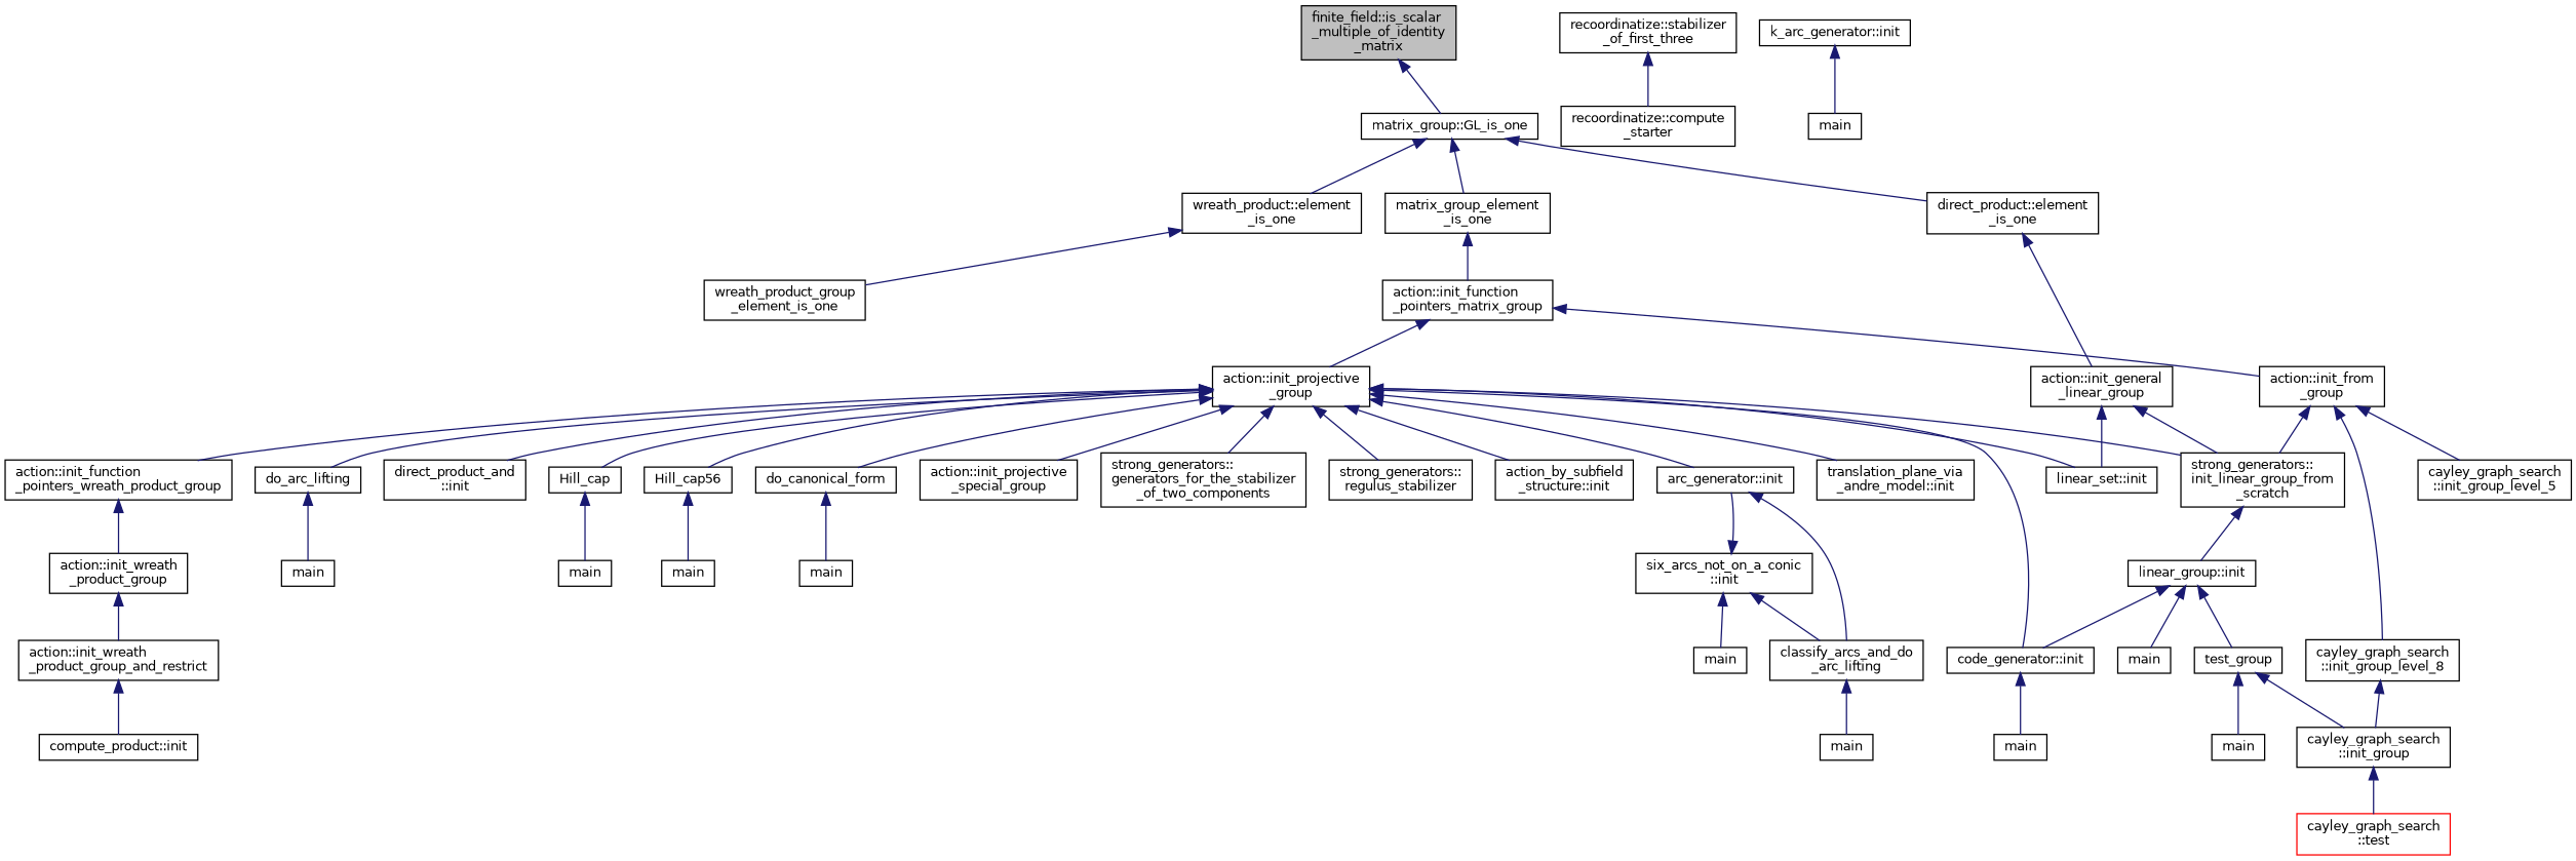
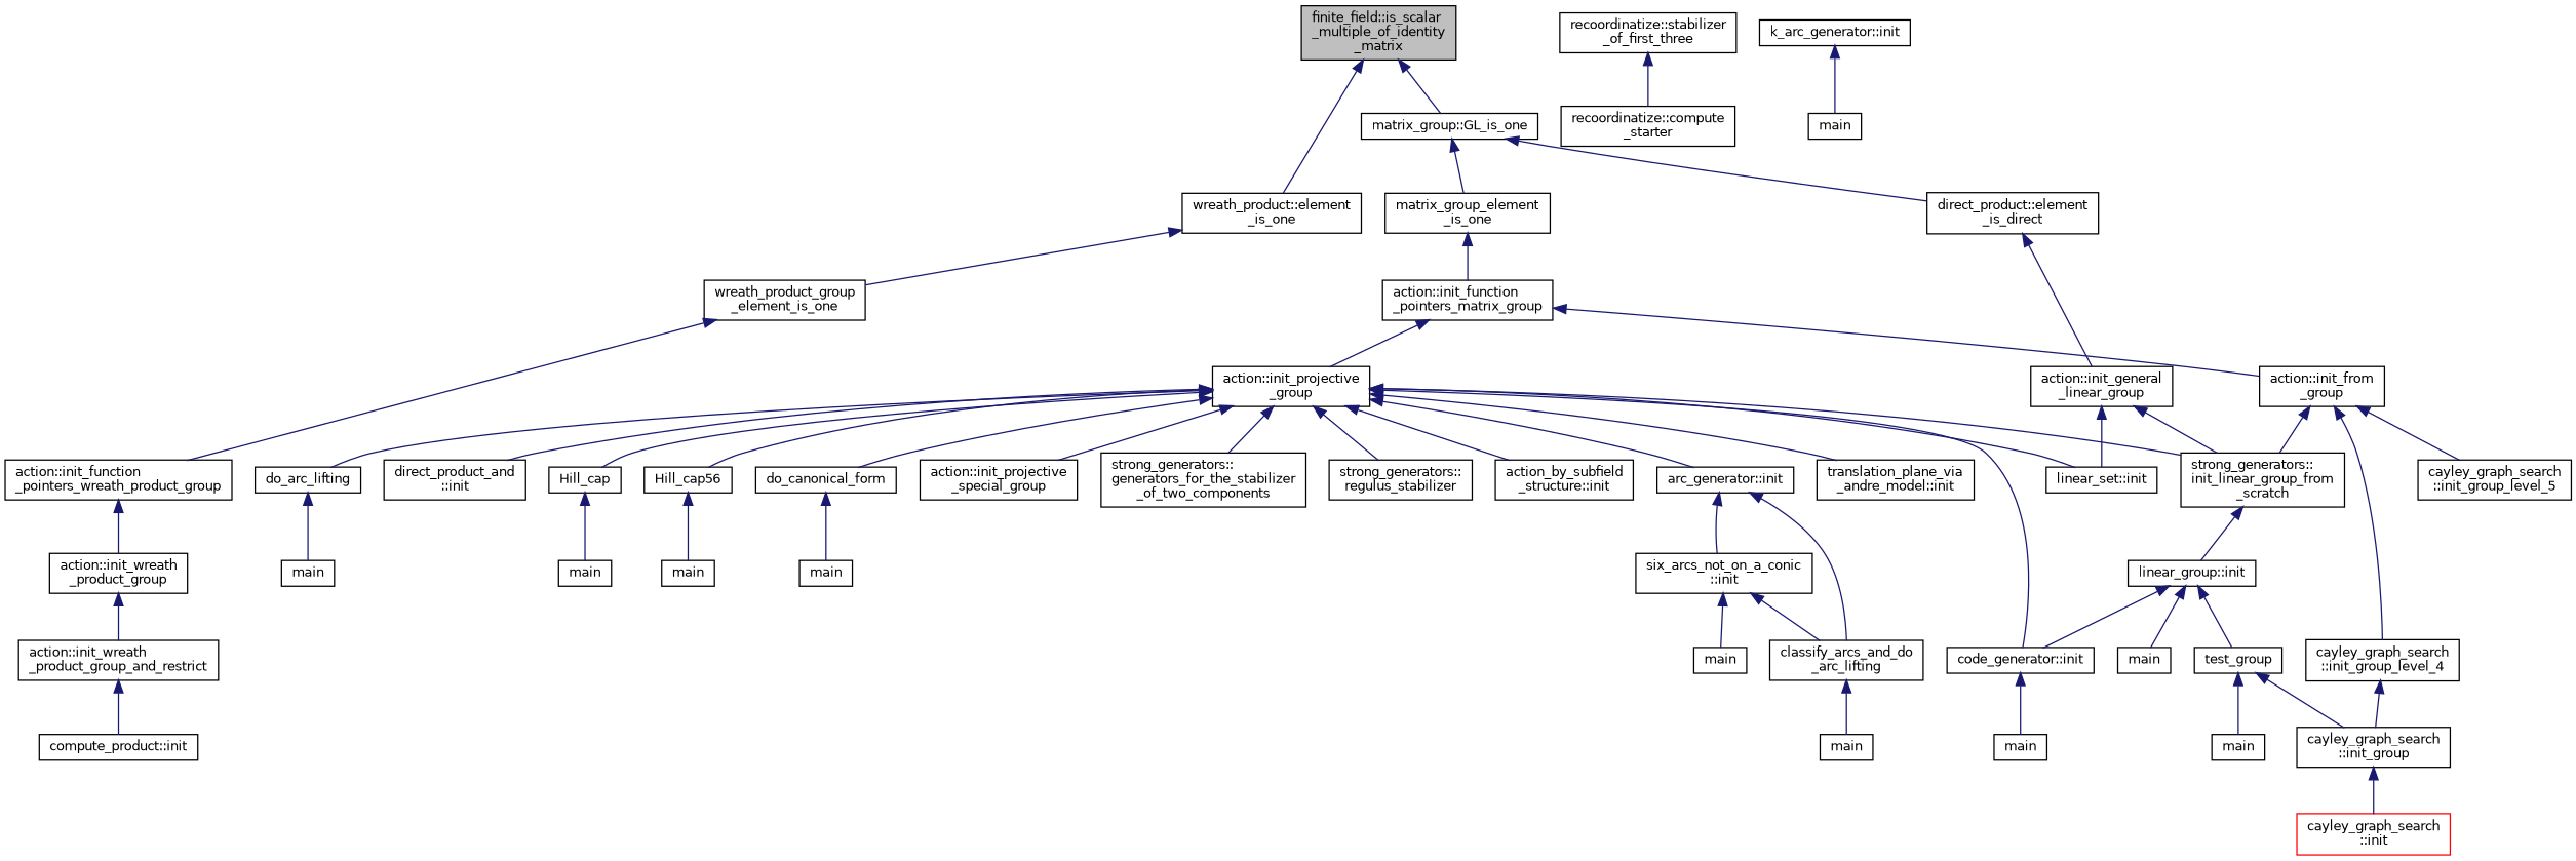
  digraph {
    rankdir=TB
    node [color=black fillcolor=white fontname=Helvetica fontsize=10 shape=record style=filled]
    edge [color=midnightblue dir=back fontname=Helvetica fontsize=10 labelfontname=Helvetica labelfontsize=10 style=solid]
    n1 [fillcolor=grey75 fontcolor=black height=0.2 label="finite_field::is_scalar\l_multiple_of_identity\l_matrix" width=0.4]
    n2 [height=0.2 label="wreath_product::element\l_is_one" width=0.4]
    n3 [height=0.2 label="matrix_group::GL_is_one" width=0.4]
    n4 [height=0.2 label="wreath_product_group\l_element_is_one" width=0.4]
-   n5 [height=0.2 label="direct_product::element\l_is_one" width=0.4]
+   n5 [height=0.2 label="direct_product::element\l_is_direct" width=0.4]
    n6 [height=0.2 label="matrix_group_element\l_is_one" width=0.4]
    n7 [height=0.2 label="action::init_function\l_pointers_wreath_product_group" width=0.4]
    n8 [height=0.2 label="action::init_wreath\l_product_group" width=0.4]
    n9 [height=0.2 label="action::init_wreath\l_product_group_and_restrict" width=0.4]
    n10 [height=0.2 label="compute_product::init" width=0.4]
    n11 [height=0.2 label="action::init_general\l_linear_group" width=0.4]
    n12 [height=0.2 label="action::init_function\l_pointers_matrix_group" width=0.4]
    n13 [height=0.2 label="action::init_projective\l_group" width=0.4]
    n14 [height=0.2 label="action::init_from\l_group" width=0.4]
    n15 [height=0.2 label=do_arc_lifting width=0.4]
    n16 [height=0.2 label="code_generator::init" width=0.4]
    n17 [height=0.2 label="direct_product_and\l::init" width=0.4]
    n18 [height=0.2 label=Hill_cap width=0.4]
    n19 [height=0.2 label="linear_set::init" width=0.4]
    n20 [height=0.2 label=Hill_cap56 width=0.4]
    n21 [height=0.2 label=do_canonical_form width=0.4]
    n22 [height=0.2 label="action::init_projective\l_special_group" width=0.4]
    n23 [height=0.2 label="strong_generators::\linit_linear_group_from\l_scratch" width=0.4]
    n24 [height=0.2 label="strong_generators::\lgenerators_for_the_stabilizer\l_of_two_components" width=0.4]
    n25 [height=0.2 label="strong_generators::\lregulus_stabilizer" width=0.4]
    n26 [height=0.2 label="action_by_subfield\l_structure::init" width=0.4]
    n27 [height=0.2 label="arc_generator::init" width=0.4]
    n28 [height=0.2 label="translation_plane_via\l_andre_model::init" width=0.4]
-   n29 [height=0.2 label="cayley_graph_search\l::init_group_level_8" width=0.4]
+   n29 [height=0.2 label="cayley_graph_search\l::init_group_level_4" width=0.4]
    n30 [height=0.2 label="cayley_graph_search\l::init_group_level_5" width=0.4]
    n31 [height=0.2 label=main width=0.4]
    n32 [height=0.2 label=main width=0.4]
    n33 [height=0.2 label=main width=0.4]
    n34 [height=0.2 label=main width=0.4]
    n35 [height=0.2 label=main width=0.4]
    n36 [height=0.2 label="linear_group::init" width=0.4]
    n37 [height=0.2 label="six_arcs_not_on_a_conic\l::init" width=0.4]
    n38 [height=0.2 label="classify_arcs_and_do\l_arc_lifting" width=0.4]
    n39 [height=0.2 label="recoordinatize::stabilizer\l_of_first_three" width=0.4]
    n40 [height=0.2 label="recoordinatize::compute\l_starter" width=0.4]
    n41 [height=0.2 label=test_group width=0.4]
    n42 [height=0.2 label=main width=0.4]
    n43 [height=0.2 label=main width=0.4]
    n44 [height=0.2 label="cayley_graph_search\l::init_group" width=0.4]
    n45 [height=0.2 label="k_arc_generator::init" width=0.4]
    n46 [height=0.2 label=main width=0.4]
    n47 [height=0.2 label=main width=0.4]
    n48 [height=0.2 label=main width=0.4]
-   n49 [color=red height=0.2 label="cayley_graph_search\l::test" width=0.4]
-   n3 -> n2
+   n49 [color=red height=0.2 label="cayley_graph_search\l::init" width=0.4]
+   n1 -> n2
    n1 -> n3
    n2 -> n4
    n3 -> n5
    n3 -> n6
-   n13 -> n7
+   n4 -> n7
    n5 -> n11
    n6 -> n12
    n7 -> n8
    n8 -> n9
    n9 -> n10
    n11 -> n19
    n11 -> n23
    n12 -> n13
    n12 -> n14
    n13 -> n15
    n13 -> n16
    n13 -> n17
    n13 -> n18
    n13 -> n19
    n13 -> n20
    n13 -> n21
    n13 -> n22
    n13 -> n23
    n13 -> n24
    n13 -> n25
    n13 -> n26
    n13 -> n27
    n13 -> n28
    n14 -> n23
    n14 -> n29
    n14 -> n30
    n15 -> n31
    n16 -> n32
    n18 -> n33
    n20 -> n34
    n21 -> n35
    n23 -> n36
-   n37 -> n27
+   n27 -> n37
    n27 -> n38
    n29 -> n44
    n36 -> n16
    n36 -> n41
    n36 -> n42
    n37 -> n38
    n37 -> n47
    n38 -> n48
    n39 -> n40
    n41 -> n43
    n41 -> n44
    n44 -> n49
    n45 -> n46
  }
